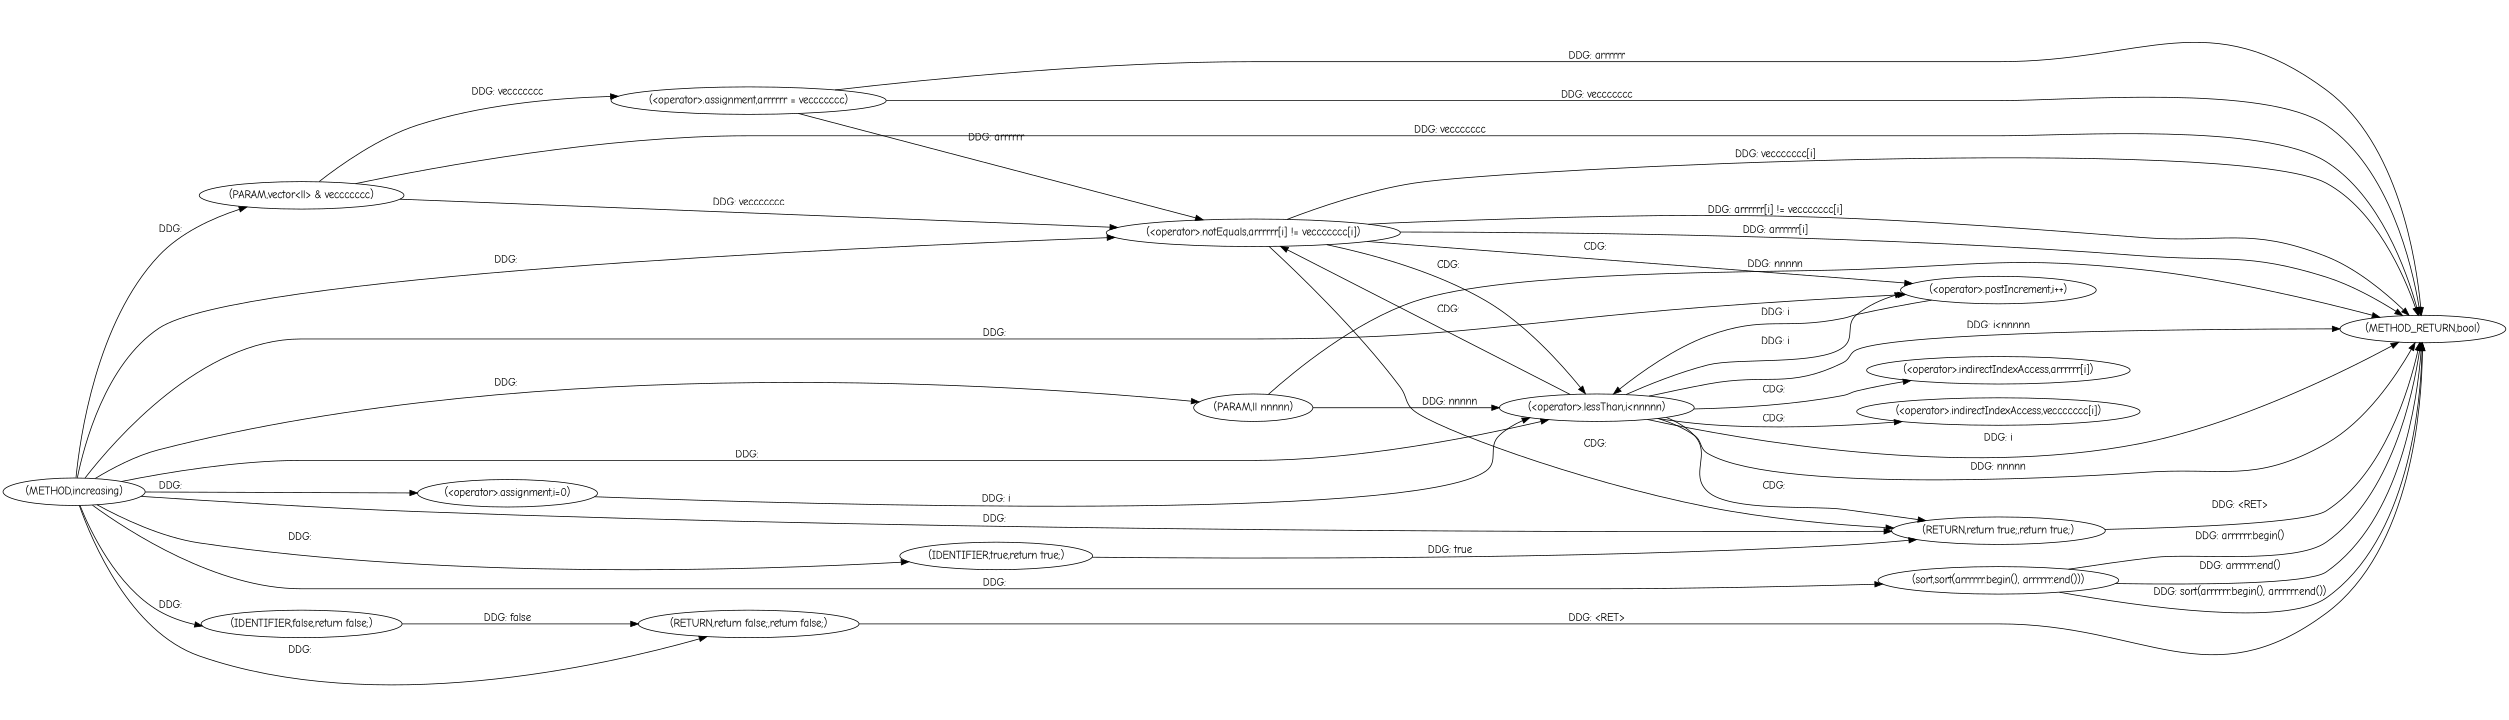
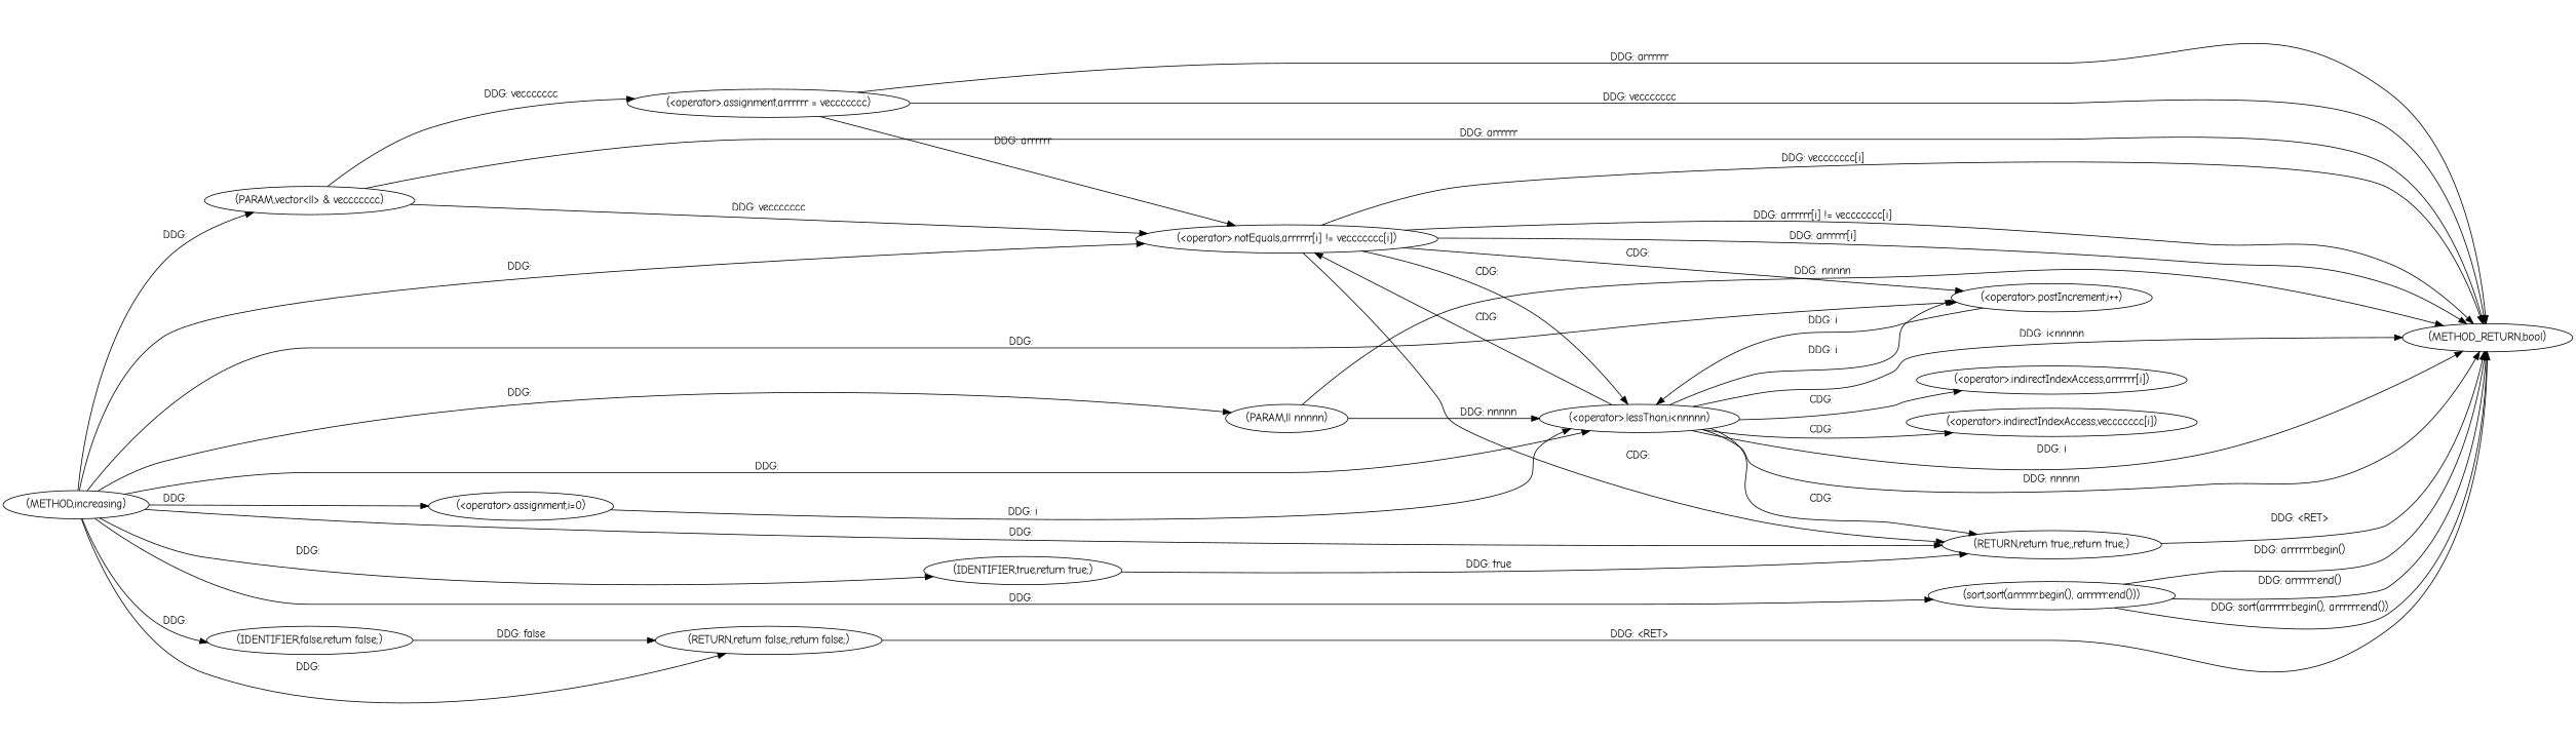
  digraph {
    fontname="Comic Neue"
    rankdir=LR
    node [fontname="Comic Neue"]
    edge [fontname="Comic Neue"]
    n1 [label="(METHOD,increasing)"]
    n2 [label="(PARAM,vector<ll> & veccccccc)"]
    n3 [label="(PARAM,ll nnnnn)"]
    n4 [label="(sort,sort(arrrrrr.begin(), arrrrrr.end()))"]
    n5 [label="(RETURN,return true;,return true;)"]
    n6 [label="(<operator>.assignment,i=0)"]
    n7 [label="(<operator>.lessThan,i<nnnnn)"]
    n8 [label="(<operator>.postIncrement,i++)"]
    n9 [label="(IDENTIFIER,true,return true;)"]
    n10 [label="(<operator>.notEquals,arrrrrr[i] != veccccccc[i])"]
    n11 [label="(RETURN,return false;,return false;)"]
    n12 [label="(IDENTIFIER,false,return false;)"]
    n13 [label="(<operator>.assignment,arrrrrr = veccccccc)"]
    n14 [label="(METHOD_RETURN,bool)"]
    n15 [label="(<operator>.indirectIndexAccess,arrrrrr[i])"]
    n16 [label="(<operator>.indirectIndexAccess,veccccccc[i])"]
    n1 -> n2 [label="DDG: "]
    n1 -> n3 [label="DDG: "]
    n1 -> n4 [label="DDG: "]
    n1 -> n5 [label="DDG: "]
    n1 -> n6 [label="DDG: "]
    n1 -> n7 [label="DDG: "]
    n1 -> n8 [label="DDG: "]
    n1 -> n9 [label="DDG: "]
    n1 -> n10 [label="DDG: "]
    n1 -> n11 [label="DDG: "]
    n1 -> n12 [label="DDG: "]
    n2 -> n10 [label="DDG: veccccccc"]
    n2 -> n13 [label="DDG: veccccccc"]
-   n2 -> n14 [label="DDG: veccccccc"]
+   n2 -> n14 [label="DDG: arrrrrr"]
    n3 -> n7 [label="DDG: nnnnn"]
    n3 -> n14 [label="DDG: nnnnn"]
    n4 -> n14 [label="DDG: arrrrrr.begin()"]
    n4 -> n14 [label="DDG: arrrrrr.end()"]
    n4 -> n14 [label="DDG: sort(arrrrrr.begin(), arrrrrr.end())"]
    n5 -> n14 [label="DDG: <RET>"]
    n6 -> n7 [label="DDG: i"]
    n7 -> n5 [label="CDG: "]
    n7 -> n8 [label="DDG: i"]
    n7 -> n10 [label="CDG: "]
    n7 -> n14 [label="DDG: i"]
    n7 -> n14 [label="DDG: nnnnn"]
    n7 -> n14 [label="DDG: i<nnnnn"]
    n7 -> n15 [label="CDG: "]
    n7 -> n16 [label="CDG: "]
    n8 -> n7 [label="DDG: i"]
    n9 -> n5 [label="DDG: true"]
    n10 -> n5 [label="CDG: "]
    n10 -> n7 [label="CDG: "]
    n10 -> n8 [label="CDG: "]
    n10 -> n14 [label="DDG: arrrrrr[i]"]
    n10 -> n14 [label="DDG: veccccccc[i]"]
    n10 -> n14 [label="DDG: arrrrrr[i] != veccccccc[i]"]
    n11 -> n14 [label="DDG: <RET>"]
    n12 -> n11 [label="DDG: false"]
    n13 -> n10 [label="DDG: arrrrrr"]
    n13 -> n14 [label="DDG: arrrrrr"]
    n13 -> n14 [label="DDG: veccccccc"]
  }
